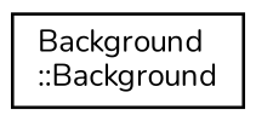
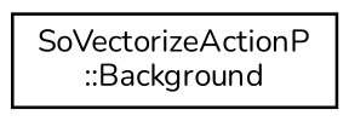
  digraph {
    rankdir=LR
    fontname=Nunito
-   n1 [color=black fillcolor=white fontname=Nunito fontsize=10 height=0.2 label="Background\l::Background" shape=record style=filled width=0.4]
+   n1 [color=black fillcolor=white fontname=Nunito fontsize=10 height=0.2 label="SoVectorizeActionP\l::Background" shape=record style=filled width=0.4]
  }
